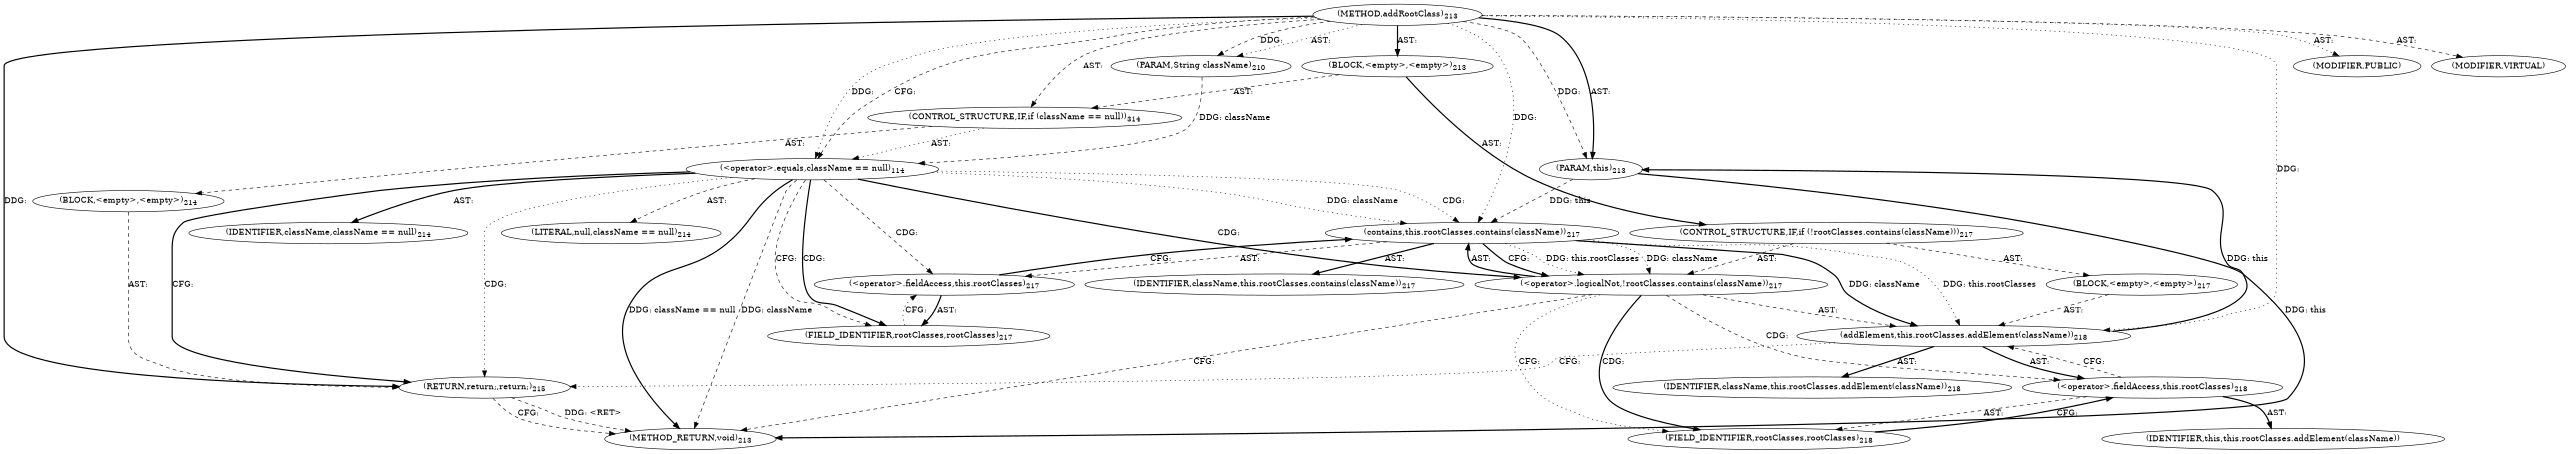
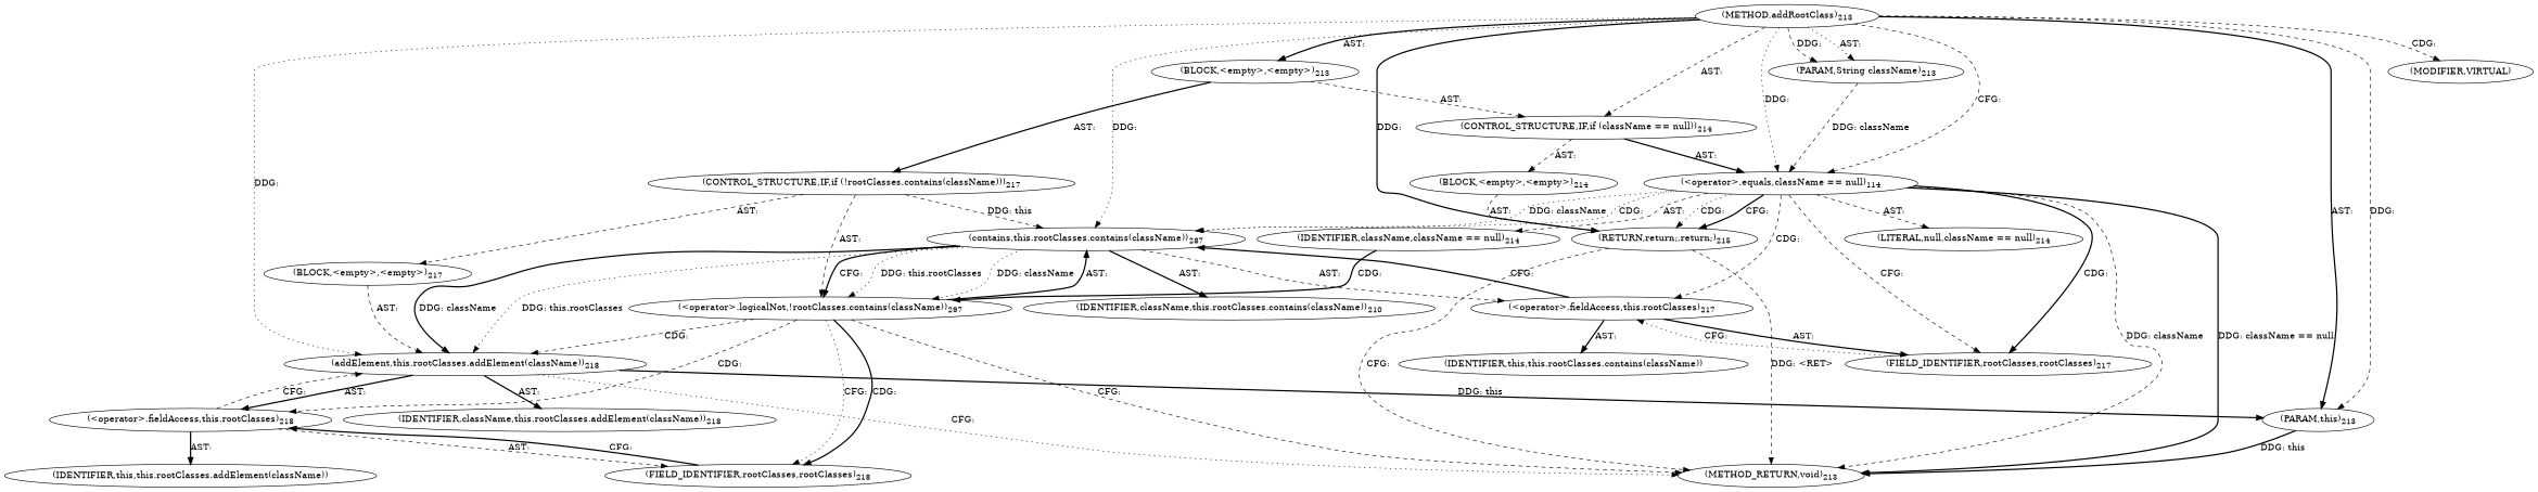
  digraph {
    edge [style=dashed]
    n1 [label=<(METHOD,addRootClass)<SUB>213</SUB>>]
    n2 [label=<(PARAM,this)<SUB>213</SUB>>]
-   n3 [label=<(PARAM,String className)<SUB>210</SUB>>]
+   n3 [label=<(PARAM,String className)<SUB>213</SUB>>]
    n4 [label=<(BLOCK,&lt;empty&gt;,&lt;empty&gt;)<SUB>213</SUB>>]
    n5 [label=<(&lt;operator&gt;.equals,className == null)<SUB>114</SUB>>]
    n6 [label=<(RETURN,return;,return;)<SUB>215</SUB>>]
-   n7 [label=<(contains,this.rootClasses.contains(className))<SUB>217</SUB>>]
+   n7 [label=<(contains,this.rootClasses.contains(className))<SUB>287</SUB>>]
    n8 [label=<(addElement,this.rootClasses.addElement(className))<SUB>218</SUB>>]
-   n9 [label=<(MODIFIER,PUBLIC)>]
    n10 [label=<(MODIFIER,VIRTUAL)>]
-   n11 [label=<(CONTROL_STRUCTURE,IF,if (className == null))<SUB>314</SUB>>]
+   n11 [label=<(CONTROL_STRUCTURE,IF,if (className == null))<SUB>214</SUB>>]
    n12 [label=<(METHOD_RETURN,void)<SUB>213</SUB>>]
    n13 [label=<(CONTROL_STRUCTURE,IF,if (!rootClasses.contains(className)))<SUB>217</SUB>>]
    n14 [label=<(IDENTIFIER,className,className == null)<SUB>214</SUB>>]
    n15 [label=<(LITERAL,null,className == null)<SUB>214</SUB>>]
-   n16 [label=<(&lt;operator&gt;.logicalNot,!rootClasses.contains(className))<SUB>217</SUB>>]
+   n16 [label=<(&lt;operator&gt;.logicalNot,!rootClasses.contains(className))<SUB>297</SUB>>]
    n17 [label=<(&lt;operator&gt;.fieldAccess,this.rootClasses)<SUB>217</SUB>>]
    n18 [label=<(FIELD_IDENTIFIER,rootClasses,rootClasses)<SUB>217</SUB>>]
-   n19 [label=<(IDENTIFIER,className,this.rootClasses.contains(className))<SUB>217</SUB>>]
+   n19 [label=<(IDENTIFIER,className,this.rootClasses.contains(className))<SUB>210</SUB>>]
    n20 [label=<(&lt;operator&gt;.fieldAccess,this.rootClasses)<SUB>218</SUB>>]
    n21 [label=<(IDENTIFIER,className,this.rootClasses.addElement(className))<SUB>218</SUB>>]
    n22 [label=<(BLOCK,&lt;empty&gt;,&lt;empty&gt;)<SUB>214</SUB>>]
    n23 [label=<(BLOCK,&lt;empty&gt;,&lt;empty&gt;)<SUB>217</SUB>>]
    n24 [label=<(FIELD_IDENTIFIER,rootClasses,rootClasses)<SUB>218</SUB>>]
+   n25 [label=<(IDENTIFIER,this,this.rootClasses.contains(className))>]
    n26 [label=<(IDENTIFIER,this,this.rootClasses.addElement(className))>]
    n1 -> n2 [label="AST: " style=bold]
    n1 -> n2 [label="DDG: "]
    n1 -> n3 [label="AST: " style=dotted]
    n1 -> n3 [label="DDG: "]
    n1 -> n4 [label="AST: " style=bold]
    n1 -> n5 [label="CFG: "]
    n1 -> n5 [label="DDG: " style=dotted]
    n1 -> n6 [label="DDG: " style=bold]
    n1 -> n7 [label="DDG: " style=dotted]
    n1 -> n8 [label="DDG: " style=dotted]
-   n1 -> n9 [label="AST: " style=dotted]
-   n1 -> n10 [label="AST: "]
+   n1 -> n10 [label="CDG: "]
    n1 -> n11 [label="AST: "]
-   n2 -> n7 [label="DDG: this"]
+   n13 -> n7 [label="DDG: this"]
    n2 -> n12 [label="DDG: this" style=bold]
    n3 -> n5 [label="DDG: className"]
    n4 -> n11 [label="AST: "]
    n4 -> n13 [label="AST: " style=bold]
    n5 -> n6 [label="CFG: " style=bold]
    n5 -> n6 [label="CDG: " style=dotted]
    n5 -> n7 [label="DDG: className" style=dotted]
    n5 -> n7 [label="CDG: " style=dotted]
    n5 -> n12 [label="DDG: className"]
    n5 -> n12 [label="DDG: className == null" style=bold]
-   n5 -> n14 [label="AST: " style=bold]
+   n5 -> n14 [label="AST: "]
    n5 -> n15 [label="AST: "]
-   n5 -> n16 [label="CDG: " style=bold]
+   n14 -> n16 [label="CDG: " style=bold]
    n5 -> n17 [label="CDG: "]
    n5 -> n18 [label="CFG: "]
    n5 -> n18 [label="CDG: " style=bold]
    n6 -> n12 [label="CFG: "]
    n6 -> n12 [label="DDG: &lt;RET&gt;"]
    n7 -> n8 [label="DDG: this.rootClasses" style=dotted]
    n7 -> n8 [label="DDG: className" style=bold]
    n7 -> n16 [label="CFG: " style=bold]
    n7 -> n16 [label="DDG: this.rootClasses" style=dotted]
    n7 -> n16 [label="DDG: className" style=dotted]
    n7 -> n17 [label="AST: "]
    n7 -> n19 [label="AST: " style=bold]
    n8 -> n2 [label="DDG: this" style=bold]
-   n8 -> n6 [label="CFG: " style=dotted]
+   n8 -> n12 [label="CFG: " style=dotted]
    n8 -> n20 [label="AST: " style=bold]
    n8 -> n21 [label="AST: " style=bold]
-   n11 -> n5 [label="AST: " style=dotted]
+   n11 -> n5 [label="AST: " style=bold]
    n11 -> n22 [label="AST: "]
    n13 -> n16 [label="AST: "]
    n13 -> n23 [label="AST: "]
    n16 -> n7 [label="AST: " style=bold]
-   n16 -> n8 [label="AST: "]
+   n16 -> n8 [label="CDG: "]
    n16 -> n12 [label="CFG: "]
    n16 -> n20 [label="CDG: "]
    n16 -> n24 [label="CFG: " style=dotted]
    n16 -> n24 [label="CDG: " style=bold]
    n17 -> n7 [label="CFG: " style=bold]
    n17 -> n18 [label="AST: " style=bold]
+   n17 -> n25 [label="AST: " style=bold]
    n18 -> n17 [label="CFG: " style=dotted]
    n20 -> n8 [label="CFG: "]
    n20 -> n24 [label="AST: "]
    n20 -> n26 [label="AST: " style=bold]
    n22 -> n6 [label="AST: "]
    n23 -> n8 [label="AST: "]
    n24 -> n20 [label="CFG: " style=bold]
  }
